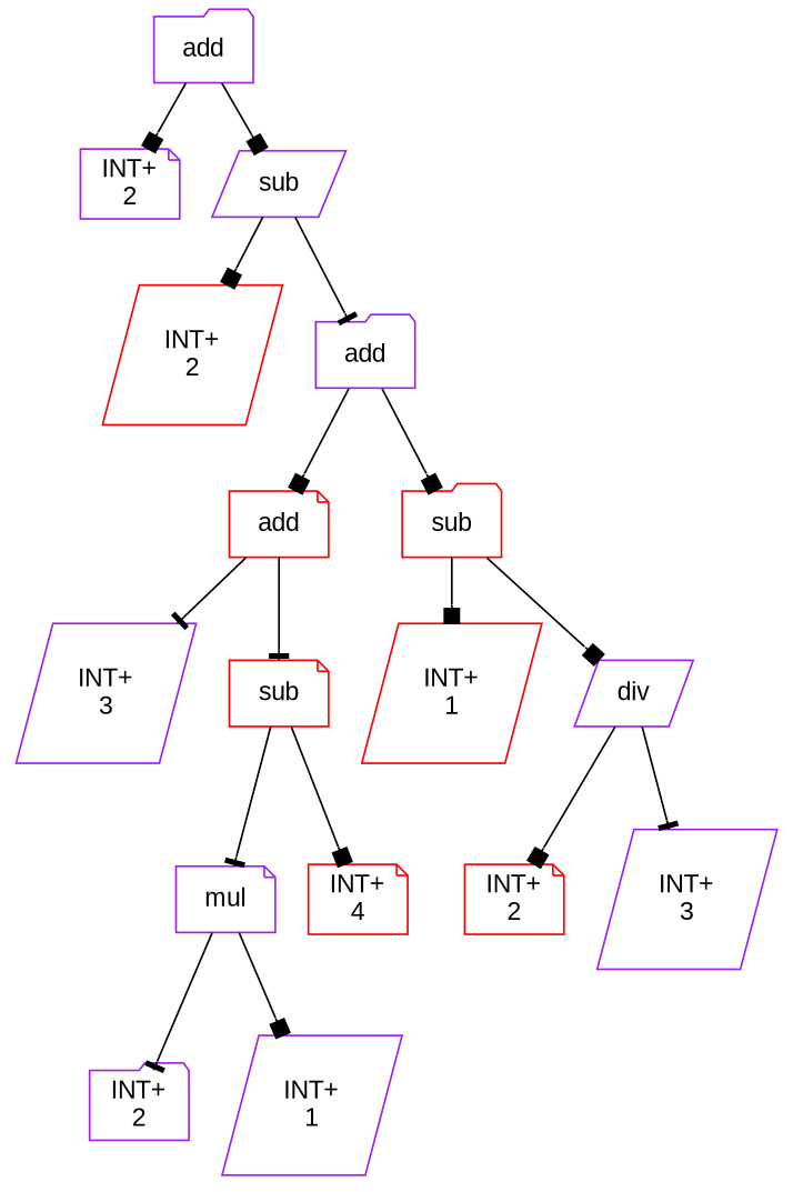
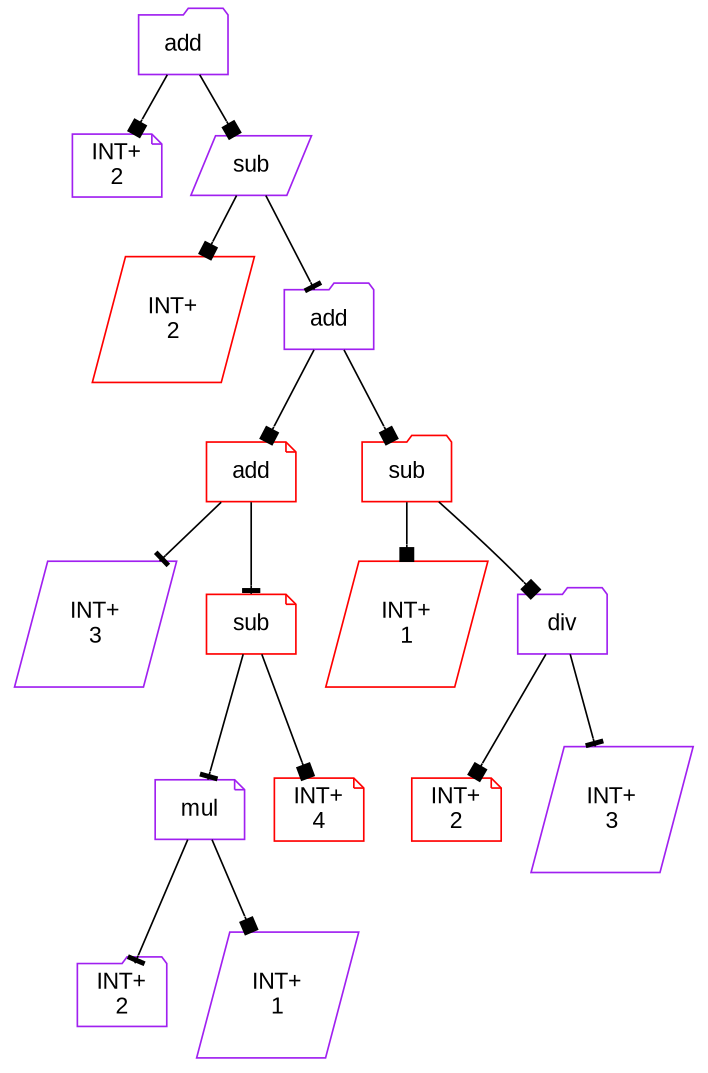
  digraph {
    fontname="Liberation Sans"
    node [shape=parallelogram color=purple fontname="Liberation Sans"]
    edge [arrowhead=box fontname="Liberation Sans"]
    n1 [label=add shape=folder]
    n2 [label="INT+\n2" shape=note]
    n3 [label=sub]
    n4 [label="INT+\n2" color=red]
    n5 [label=add shape=folder]
    n6 [label=add shape=note color=red]
    n7 [label=sub shape=folder color=red]
    n8 [label="INT+\n3"]
    n9 [label=sub shape=note color=red]
    n10 [label=mul shape=note]
    n11 [label="INT+\n4" shape=note color=red]
    n12 [label="INT+\n2" shape=folder]
    n13 [label="INT+\n1"]
    n14 [label="INT+\n1" color=red]
-   n15 [label=div]
+   n15 [label=div shape=folder]
    n16 [label="INT+\n2" shape=note color=red]
    n17 [label="INT+\n3"]
    n1 -> n2
    n1 -> n3
    n3 -> n4
    n3 -> n5 [arrowhead=tee]
    n5 -> n6
    n5 -> n7
    n6 -> n8 [arrowhead=tee]
    n6 -> n9 [arrowhead=tee]
    n7 -> n14
    n7 -> n15
    n9 -> n10 [arrowhead=tee]
    n9 -> n11
    n10 -> n12 [arrowhead=tee]
    n10 -> n13
    n15 -> n16
    n15 -> n17 [arrowhead=tee]
  }
